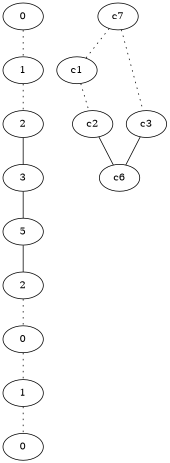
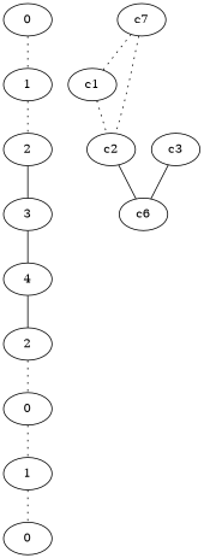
  graph {
    edge [style=dotted]
    n1 [label=0]
    n2 [label=1]
    n3 [label=2]
    n4 [label=3]
-   n5 [label=5]
+   n5 [label=4]
    n6 [label=2]
    n7 [label=0]
    n8 [label=1]
    n9 [label=0]
    n10 [label=c7]
    c1
    c2
    n13 [label=c6]
    c3
    n1 -- n2
    n2 -- n3
    n3 -- n4 [style=""]
    n4 -- n5 [style=""]
    n5 -- n6 [style=""]
    n6 -- n7
    n7 -- n8
    n8 -- n9
    n10 -- c1
-   n10 -- c3
+   n10 -- c2
    c1 -- c2
    c2 -- n13 [style=""]
    c3 -- n13 [style=""]
  }
